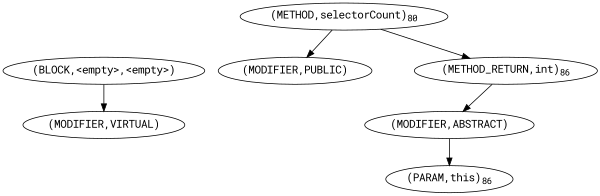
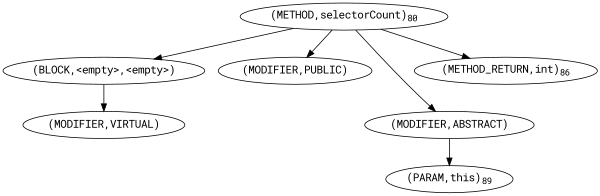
  digraph {
    fontname="Roboto Mono"
    node [fontname="Roboto Mono"]
    edge [fontname="Roboto Mono"]
    n1 [label=<(METHOD,selectorCount)<SUB>80</SUB>>]
    n2 [label=<(BLOCK,&lt;empty&gt;,&lt;empty&gt;)>]
    n3 [label=<(MODIFIER,PUBLIC)>]
    n4 [label=<(MODIFIER,ABSTRACT)>]
    n5 [label=<(METHOD_RETURN,int)<SUB>86</SUB>>]
-   n6 [label=<(PARAM,this)<SUB>86</SUB>>]
+   n6 [label=<(PARAM,this)<SUB>89</SUB>>]
    n7 [label=<(MODIFIER,VIRTUAL)>]
+   n1 -> n2
    n1 -> n3
-   n5 -> n4
+   n1 -> n4
    n1 -> n5
    n2 -> n7
    n4 -> n6
  }
